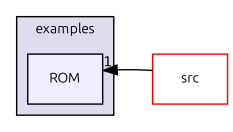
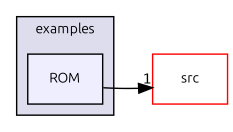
  digraph {
    compound=true
    rankdir=LR
    fontname=Ubuntu
    node [fontname=Ubuntu fontsize=10 shape=box style=filled]
    n1 [fillcolor="#eeeeff" label=ROM pencolor=black]
    n2 [color=red fillcolor=white label=src]
    subgraph cluster_1 {
      bgcolor="#ddddee"
      fontsize=10
      label=examples
      pencolor=black
      n1
    }
-   n2 -> n1 [headlabel=1 labeldistance=1.5 labelfontname=Helvetica labelfontsize=10 fontname=Ubuntu]
+   n1 -> n2 [headlabel=1 labeldistance=1.5 labelfontname=Helvetica labelfontsize=10 fontname=Ubuntu]
  }
